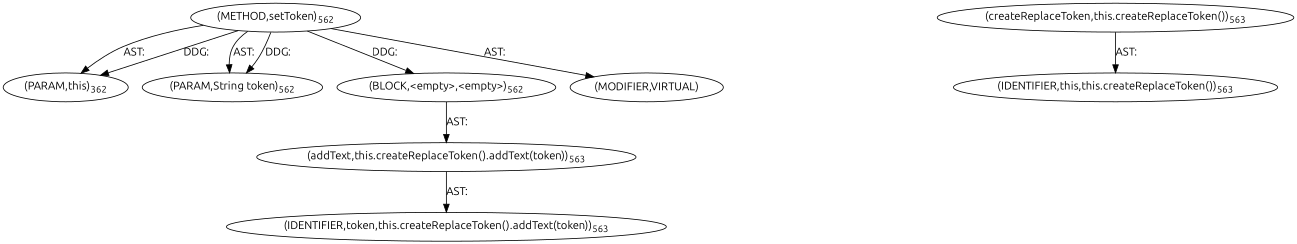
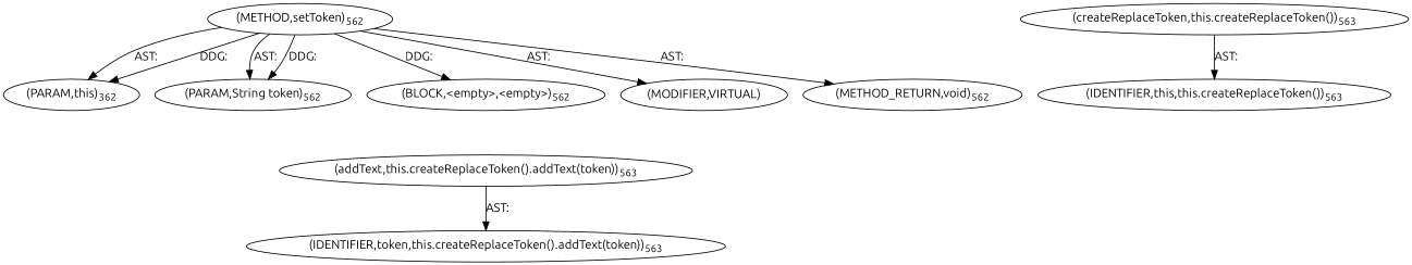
  digraph {
    fontname=Ubuntu
    node [fontname=Ubuntu]
    edge [fontname=Ubuntu]
    n1 [label=<(METHOD,setToken)<SUB>562</SUB>>]
    n2 [label=<(PARAM,this)<SUB>362</SUB>>]
    n3 [label=<(PARAM,String token)<SUB>562</SUB>>]
    n4 [label=<(BLOCK,&lt;empty&gt;,&lt;empty&gt;)<SUB>562</SUB>>]
    n5 [label=<(MODIFIER,VIRTUAL)>]
+   n6 [label=<(METHOD_RETURN,void)<SUB>562</SUB>>]
    n7 [label=<(addText,this.createReplaceToken().addText(token))<SUB>563</SUB>>]
    n8 [label=<(IDENTIFIER,token,this.createReplaceToken().addText(token))<SUB>563</SUB>>]
    n9 [label=<(createReplaceToken,this.createReplaceToken())<SUB>563</SUB>>]
    n10 [label=<(IDENTIFIER,this,this.createReplaceToken())<SUB>563</SUB>>]
    n1 -> n2 [label="AST: "]
    n1 -> n2 [label="DDG: "]
    n1 -> n3 [label="AST: "]
    n1 -> n3 [label="DDG: "]
    n1 -> n4 [label="DDG: "]
    n1 -> n5 [label="AST: "]
-   n4 -> n7 [label="AST: "]
+   n1 -> n6 [label="AST: "]
    n7 -> n8 [label="AST: "]
    n9 -> n10 [label="AST: "]
  }
